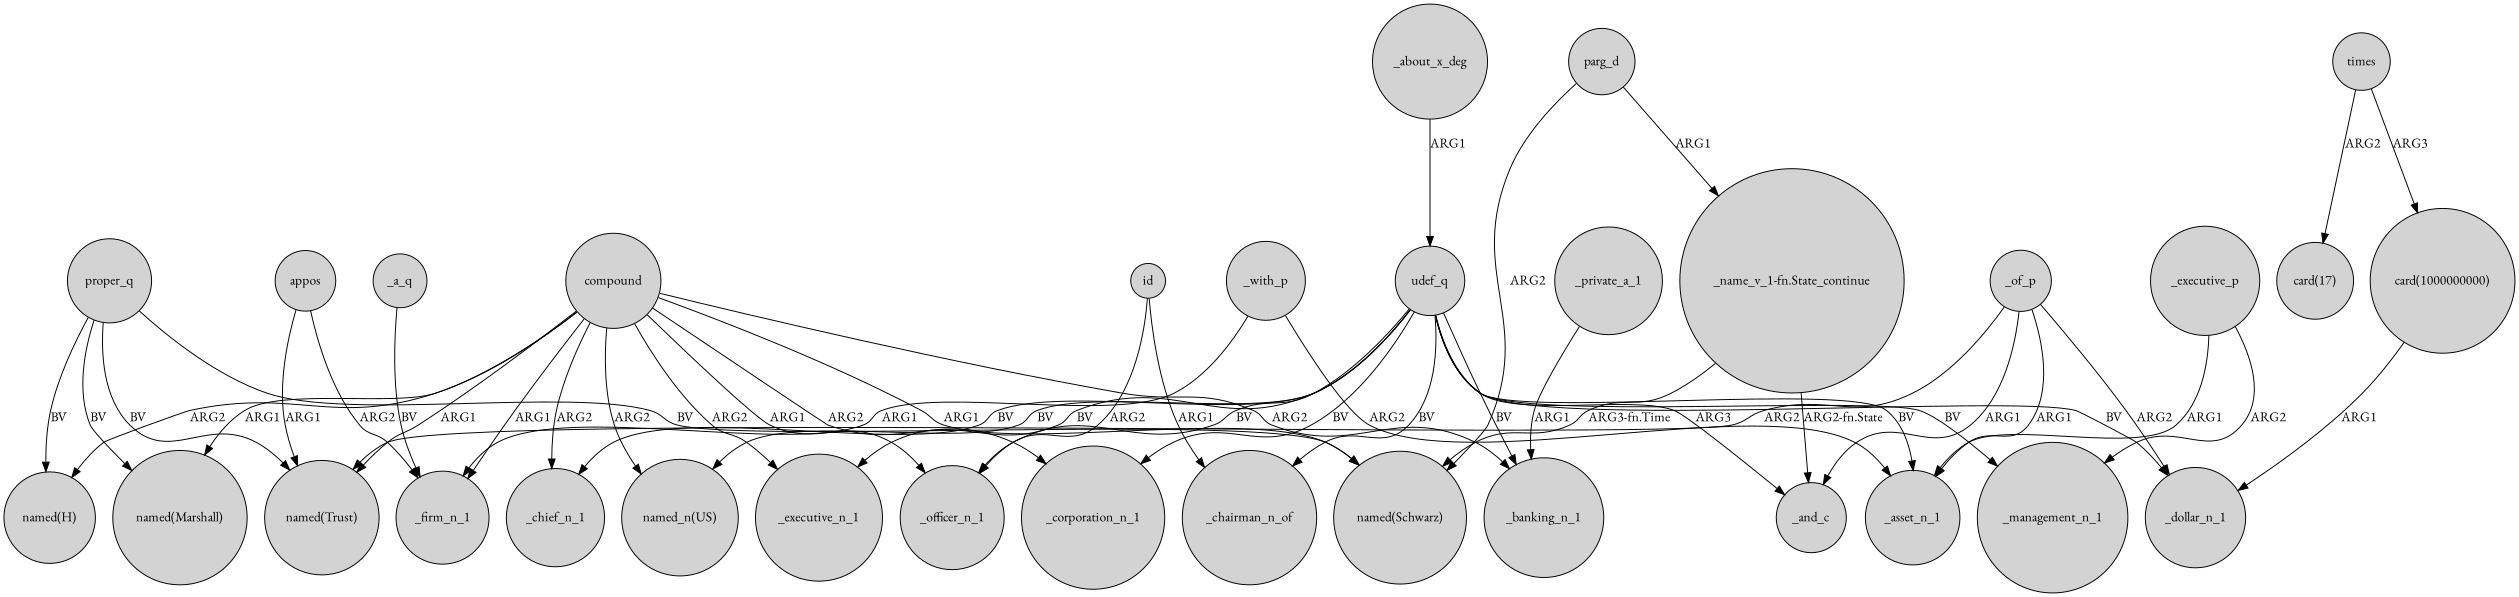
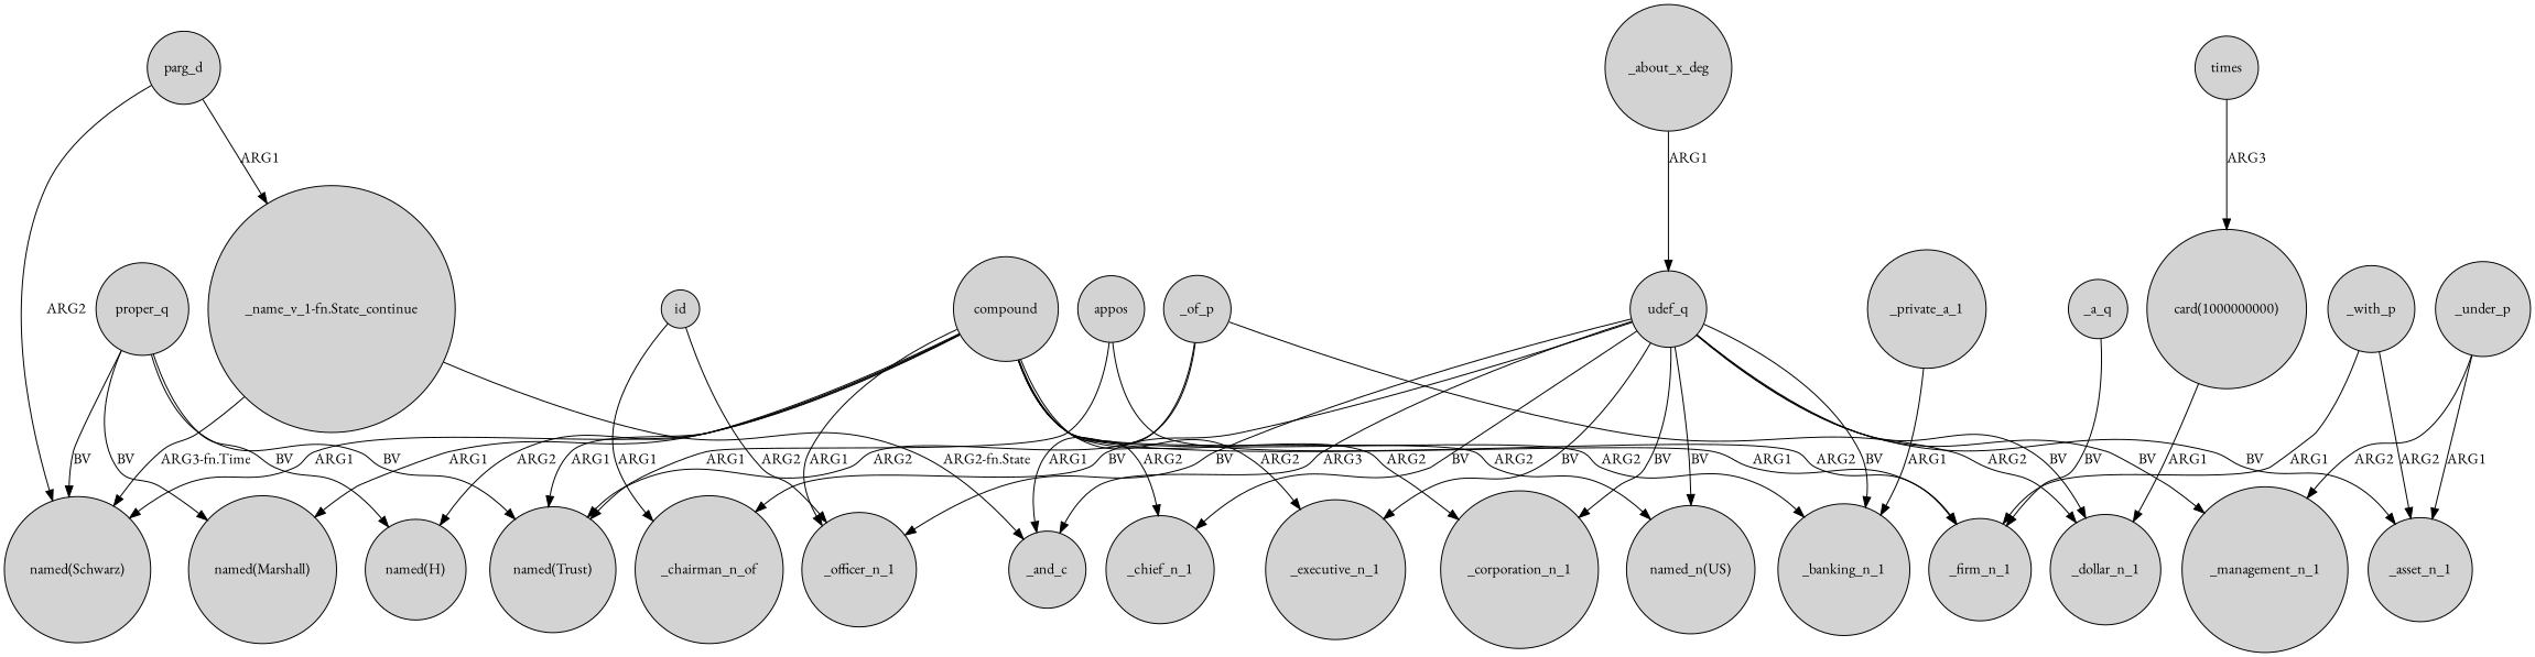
  digraph {
    fontname="EB Garamond"
    node [fontname="EB Garamond" shape=circle style=filled]
    edge [fontname="EB Garamond"]
    "card(1000000000)"
    _dollar_n_1
    id
    _chairman_n_of
    _officer_n_1
    compound
    "named(H)"
    _chief_n_1
    "named(Trust)"
    "named(Schwarz)"
    _firm_n_1
    "named(Marshall)"
    _banking_n_1
    _executive_n_1
    _corporation_n_1
    "named_n(US)"
    proper_q
    udef_q
    _asset_n_1
    _and_c
    _management_n_1
    _of_p
    _with_p
    appos
    times
-   "card(17)"
    _private_a_1
    _about_x_deg
    parg_d
    "_name_v_1-fn.State_continue"
-   _under_p [label=_executive_p]
+   _under_p
    _a_q
    "card(1000000000)" -> _dollar_n_1 [label=ARG1]
    id -> _chairman_n_of [label=ARG1]
    id -> _officer_n_1 [label=ARG2]
    compound -> _officer_n_1 [label=ARG1]
    compound -> "named(H)" [label=ARG2]
    compound -> _chief_n_1 [label=ARG2]
    compound -> "named(Trust)" [label=ARG1]
    compound -> "named(Schwarz)" [label=ARG1]
    compound -> _firm_n_1 [label=ARG1]
    compound -> "named(Marshall)" [label=ARG1]
    compound -> _banking_n_1 [label=ARG2]
    compound -> _executive_n_1 [label=ARG2]
    compound -> _corporation_n_1 [label=ARG2]
    compound -> "named_n(US)" [label=ARG2]
    proper_q -> "named(H)" [label=BV]
    proper_q -> "named(Trust)" [label=BV]
    proper_q -> "named(Schwarz)" [label=BV]
    proper_q -> "named(Marshall)" [label=BV]
    udef_q -> _dollar_n_1 [label=BV]
    udef_q -> _chairman_n_of [label=BV]
    udef_q -> _officer_n_1 [label=BV]
    udef_q -> _chief_n_1 [label=BV]
    udef_q -> _banking_n_1 [label=BV]
    udef_q -> _executive_n_1 [label=BV]
    udef_q -> _corporation_n_1 [label=BV]
    udef_q -> "named_n(US)" [label=BV]
    udef_q -> _asset_n_1 [label=BV]
    udef_q -> _and_c [label=ARG3]
    udef_q -> _management_n_1 [label=BV]
    _of_p -> _dollar_n_1 [label=ARG2]
    _of_p -> "named(Trust)" [label=ARG2]
-   _of_p -> _asset_n_1 [label=ARG1]
    _of_p -> _and_c [label=ARG1]
    _with_p -> _firm_n_1 [label=ARG1]
    _with_p -> _asset_n_1 [label=ARG2]
    appos -> "named(Trust)" [label=ARG1]
    appos -> _firm_n_1 [label=ARG2]
    times -> "card(1000000000)" [label=ARG3]
-   times -> "card(17)" [label=ARG2]
    _private_a_1 -> _banking_n_1 [label=ARG1]
    _about_x_deg -> udef_q [label=ARG1]
    parg_d -> "named(Schwarz)" [label=ARG2]
    parg_d -> "_name_v_1-fn.State_continue" [label=ARG1]
    "_name_v_1-fn.State_continue" -> "named(Schwarz)" [label="ARG3-fn.Time"]
    "_name_v_1-fn.State_continue" -> _and_c [label="ARG2-fn.State"]
    _under_p -> _asset_n_1 [label=ARG1]
    _under_p -> _management_n_1 [label=ARG2]
    _a_q -> _firm_n_1 [label=BV]
  }
